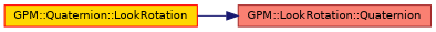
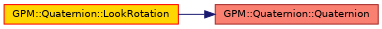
  digraph {
    rankdir=RL
    node [fontname=Helvetica fontsize=10 shape=record style=filled]
-   n1 [color=brown fillcolor=salmon fontcolor=black height=0.2 label="GPM::LookRotation::Quaternion" width=0.4]
+   n1 [color=brown fillcolor=salmon fontcolor=black height=0.2 label="GPM::Quaternion::Quaternion" width=0.4]
    n2 [color=red fillcolor=gold height=0.2 label="GPM::Quaternion::LookRotation" width=0.4]
    n1 -> n2 [color=midnightblue dir=back fontname=Helvetica fontsize=10 labelfontname=Helvetica labelfontsize=10 style=solid]
  }
